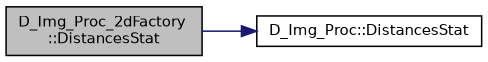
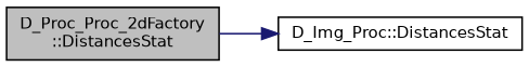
  digraph {
    rankdir=LR
    node [color=black fontname=Helvetica fontsize=10 shape=record style=filled]
-   n1 [fillcolor=grey75 fontcolor=black height=0.2 label="D_Img_Proc_2dFactory\l::DistancesStat" width=0.4]
+   n1 [fillcolor=grey75 fontcolor=black height=0.2 label="D_Proc_Proc_2dFactory\l::DistancesStat" width=0.4]
    n2 [fillcolor=white height=0.2 label="D_Img_Proc::DistancesStat" width=0.4]
    n1 -> n2 [color=midnightblue fontname=Helvetica fontsize=10 labelfontname=Helvetica labelfontsize=10 style=solid]
  }
